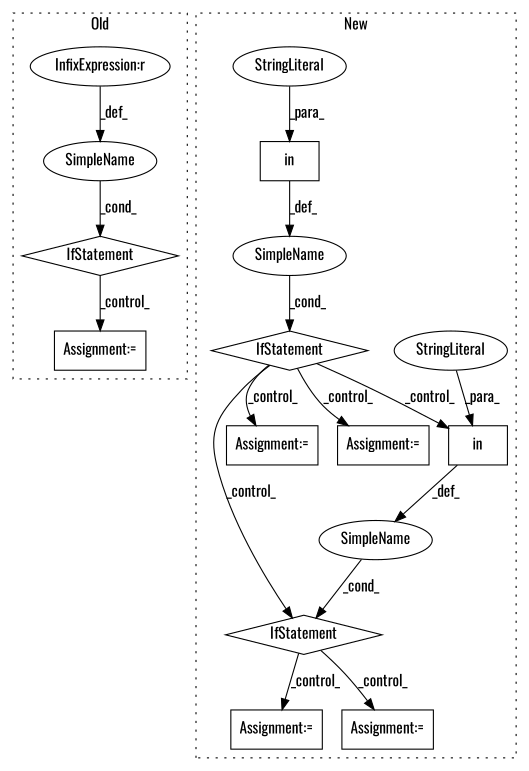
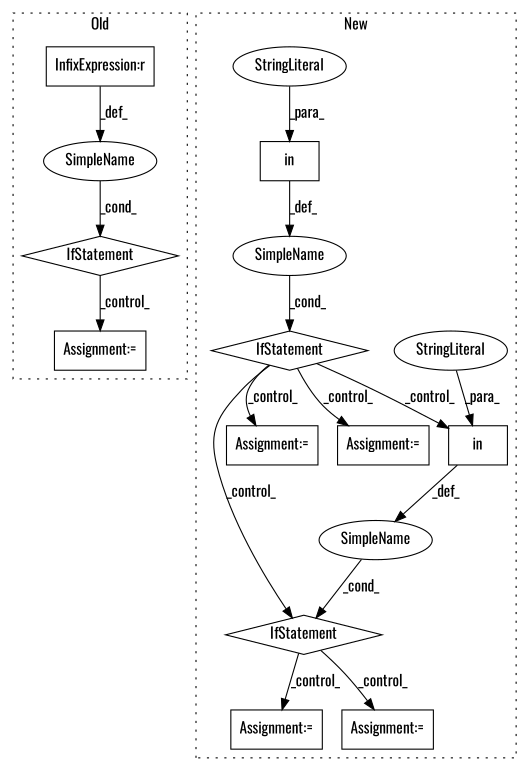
  digraph {
    fontname=Oswald
    node [a=7 l=1 shape=box fontname=Oswald]
    edge [fontname=Oswald]
    n1 [a=25 l="4,2" label=IfStatement s="212,244" shape=diamond]
    n2 [label="Assignment:=" s=415]
    n3 [a=42 label=SimpleName shape=ellipse l=""]
-   n4 [a=27 l=4 label="InfixExpression:r" s=226 shape=ellipse]
+   n4 [a=27 l=4 label="InfixExpression:r" s=226]
    n5 [a=105 l=21 label=in s=609]
    n6 [a=25 l="8,2" label=IfStatement s="601,630" shape=diamond]
    n7 [label="Assignment:=" s=754]
    n8 [a=42 label=SimpleName shape=ellipse l=""]
    n9 [label="Assignment:=" s=677]
    n10 [a=42 label=SimpleName shape=ellipse l=""]
    n11 [a=25 l="8,2" label=IfStatement s="388,415" shape=diamond]
    n12 [label="Assignment:=" s=538]
    n13 [a=45 l=7 label=StringLiteral s=609 shape=ellipse]
    n14 [a=105 l=19 label=in s=396]
    n15 [a=45 l=5 label=StringLiteral s=396 shape=ellipse]
    n16 [label="Assignment:=" s=435]
    subgraph cluster_1 {
      label=Old
      style=dotted
      n1
      n2
      n3
      n4
    }
    subgraph cluster_2 {
      label=New
      style=dotted
      n5
      n6
      n7
      n8
      n9
      n10
      n11
      n12
      n13
      n14
      n15
      n16
    }
    n1 -> n2 [label=_control_]
    n3 -> n1 [label=_cond_]
    n4 -> n3 [label=_def_]
    n5 -> n8 [label=_def_]
    n6 -> n7 [label=_control_]
    n6 -> n9 [label=_control_]
    n8 -> n6 [label=_cond_]
    n10 -> n11 [label=_cond_]
    n11 -> n5 [label=_control_]
    n11 -> n6 [label=_control_]
    n11 -> n12 [label=_control_]
    n11 -> n16 [label=_control_]
    n13 -> n5 [label=_para_]
    n14 -> n10 [label=_def_]
    n15 -> n14 [label=_para_]
  }
